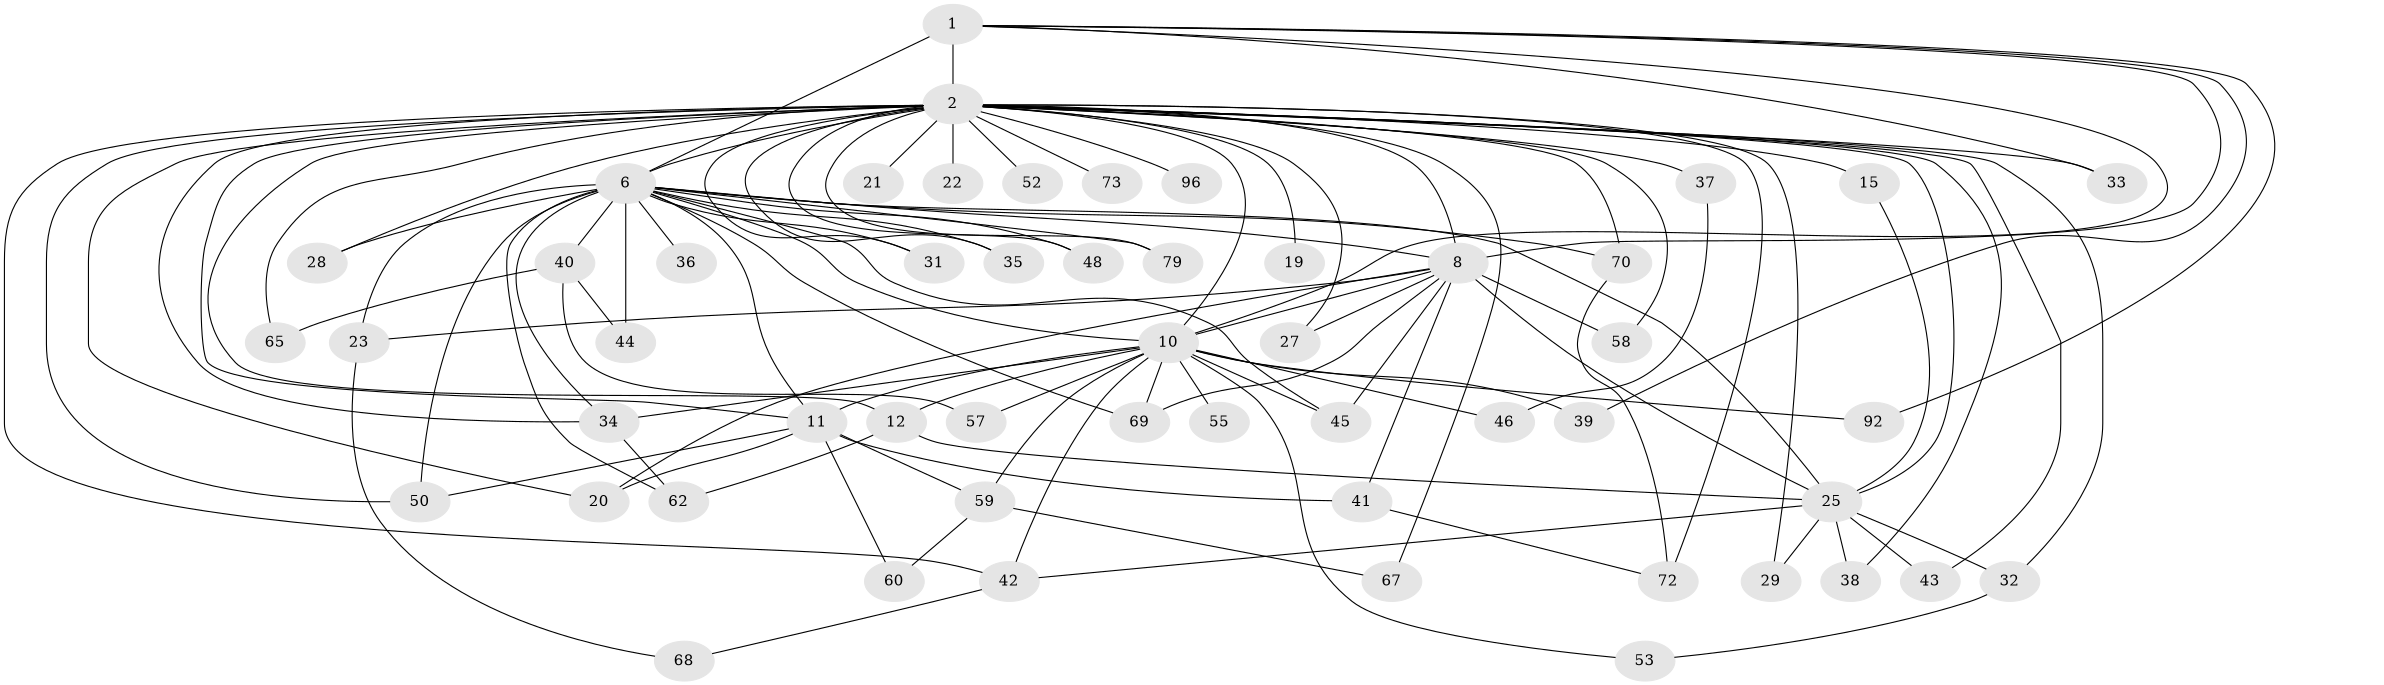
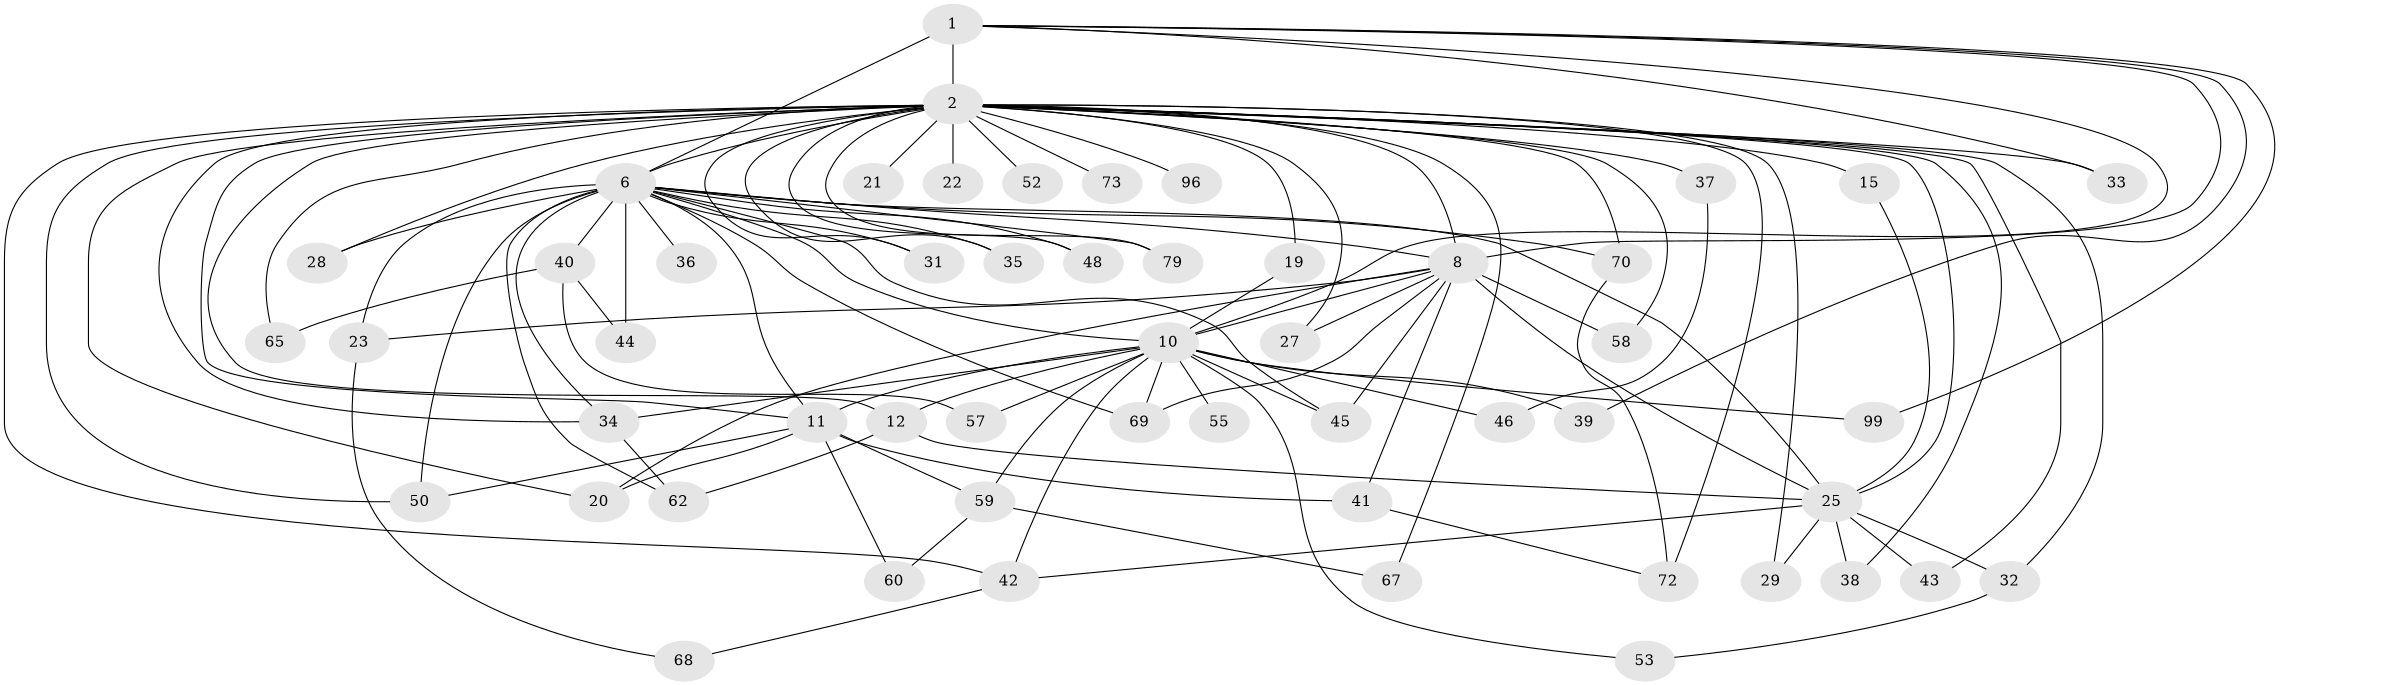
  graph {
    node [color=gray90 style=filled]
    2 [super="+4+86+101+105+75+5+18+61+74+3+77+84+47+24"]
    6 [super="+16+78+9+63+7"]
    8 [super="+56"]
    10 [super="+30+17+103"]
    33
    11 [super="+49+14+13"]
    12 [super="+51+71"]
    15
    19
    20
    21
    22
    25 [super="+26"]
    27
    28
    29
    31
    32
    34
    35
    37
    38
    42
    43
    48
    50 [super="+99"]
    52
    58
    65 [super="+98"]
    67
    70
    72 [super="+85"]
    73
    79
    96
    1
    39
-   92
+   92 [label=99]
    23
    36
    40
    44
    45 [super="+83"]
    62
    69
    41
    46
    53
    55
    57
    59
    60
    68
    2 -- 6 [weight=21]
    2 -- 8 [weight=6]
-   2 -- 10 [weight=9]
+   19 -- 10 [weight=9]
    2 -- 33
    2 -- 11 [weight=3]
    2 -- 12 [weight=2]
    2 -- 15 [weight=2]
    2 -- 19 [weight=2]
    2 -- 20
    2 -- 21 [weight=2]
    2 -- 22 [weight=2]
    2 -- 25
    2 -- 27
    2 -- 28
    2 -- 29
    2 -- 31
    2 -- 32
    2 -- 34
    2 -- 35
    2 -- 37 [weight=2]
    2 -- 38
    2 -- 42
    2 -- 43
    2 -- 48
    2 -- 50
    2 -- 52 [weight=2]
    2 -- 58
    2 -- 65 [weight=2]
    2 -- 67
    2 -- 70
    2 -- 72 [weight=2]
    2 -- 73 [weight=2]
    2 -- 79
    2 -- 96
    6 -- 8 [weight=4]
    6 -- 10 [weight=7]
    6 -- 11
    6 -- 25 [weight=2]
    6 -- 28
    6 -- 31
    6 -- 34
    6 -- 35
    6 -- 48
    6 -- 50
    6 -- 70
    6 -- 79
    6 -- 23
    6 -- 36 [weight=2]
    6 -- 40 [weight=2]
    6 -- 44
    6 -- 45
    6 -- 62
    6 -- 69
    8 -- 10
    8 -- 20
    8 -- 25
    8 -- 27
    8 -- 58
    8 -- 23
    8 -- 45
    8 -- 69
    8 -- 41
    10 -- 11 [weight=2]
    10 -- 12
    10 -- 34
    10 -- 42
    10 -- 39
    10 -- 92
    10 -- 45
    10 -- 69
    10 -- 46
    10 -- 53
    10 -- 55
    10 -- 57
    10 -- 59
    11 -- 20
    11 -- 50
    11 -- 41 [weight=2]
    11 -- 59
    11 -- 60
    12 -- 25
    12 -- 62
    15 -- 25
    25 -- 29
    25 -- 32
    25 -- 38
    25 -- 42
    25 -- 43
    32 -- 53
    34 -- 62
    37 -- 46
    42 -- 68
    70 -- 72
    1 -- 2 [weight=5]
    1 -- 6 [weight=3]
    1 -- 8
    1 -- 10
    1 -- 33
    1 -- 39
    1 -- 92
    23 -- 68
    40 -- 65
    40 -- 44
    40 -- 57
    41 -- 72
    59 -- 67
    59 -- 60
  }
